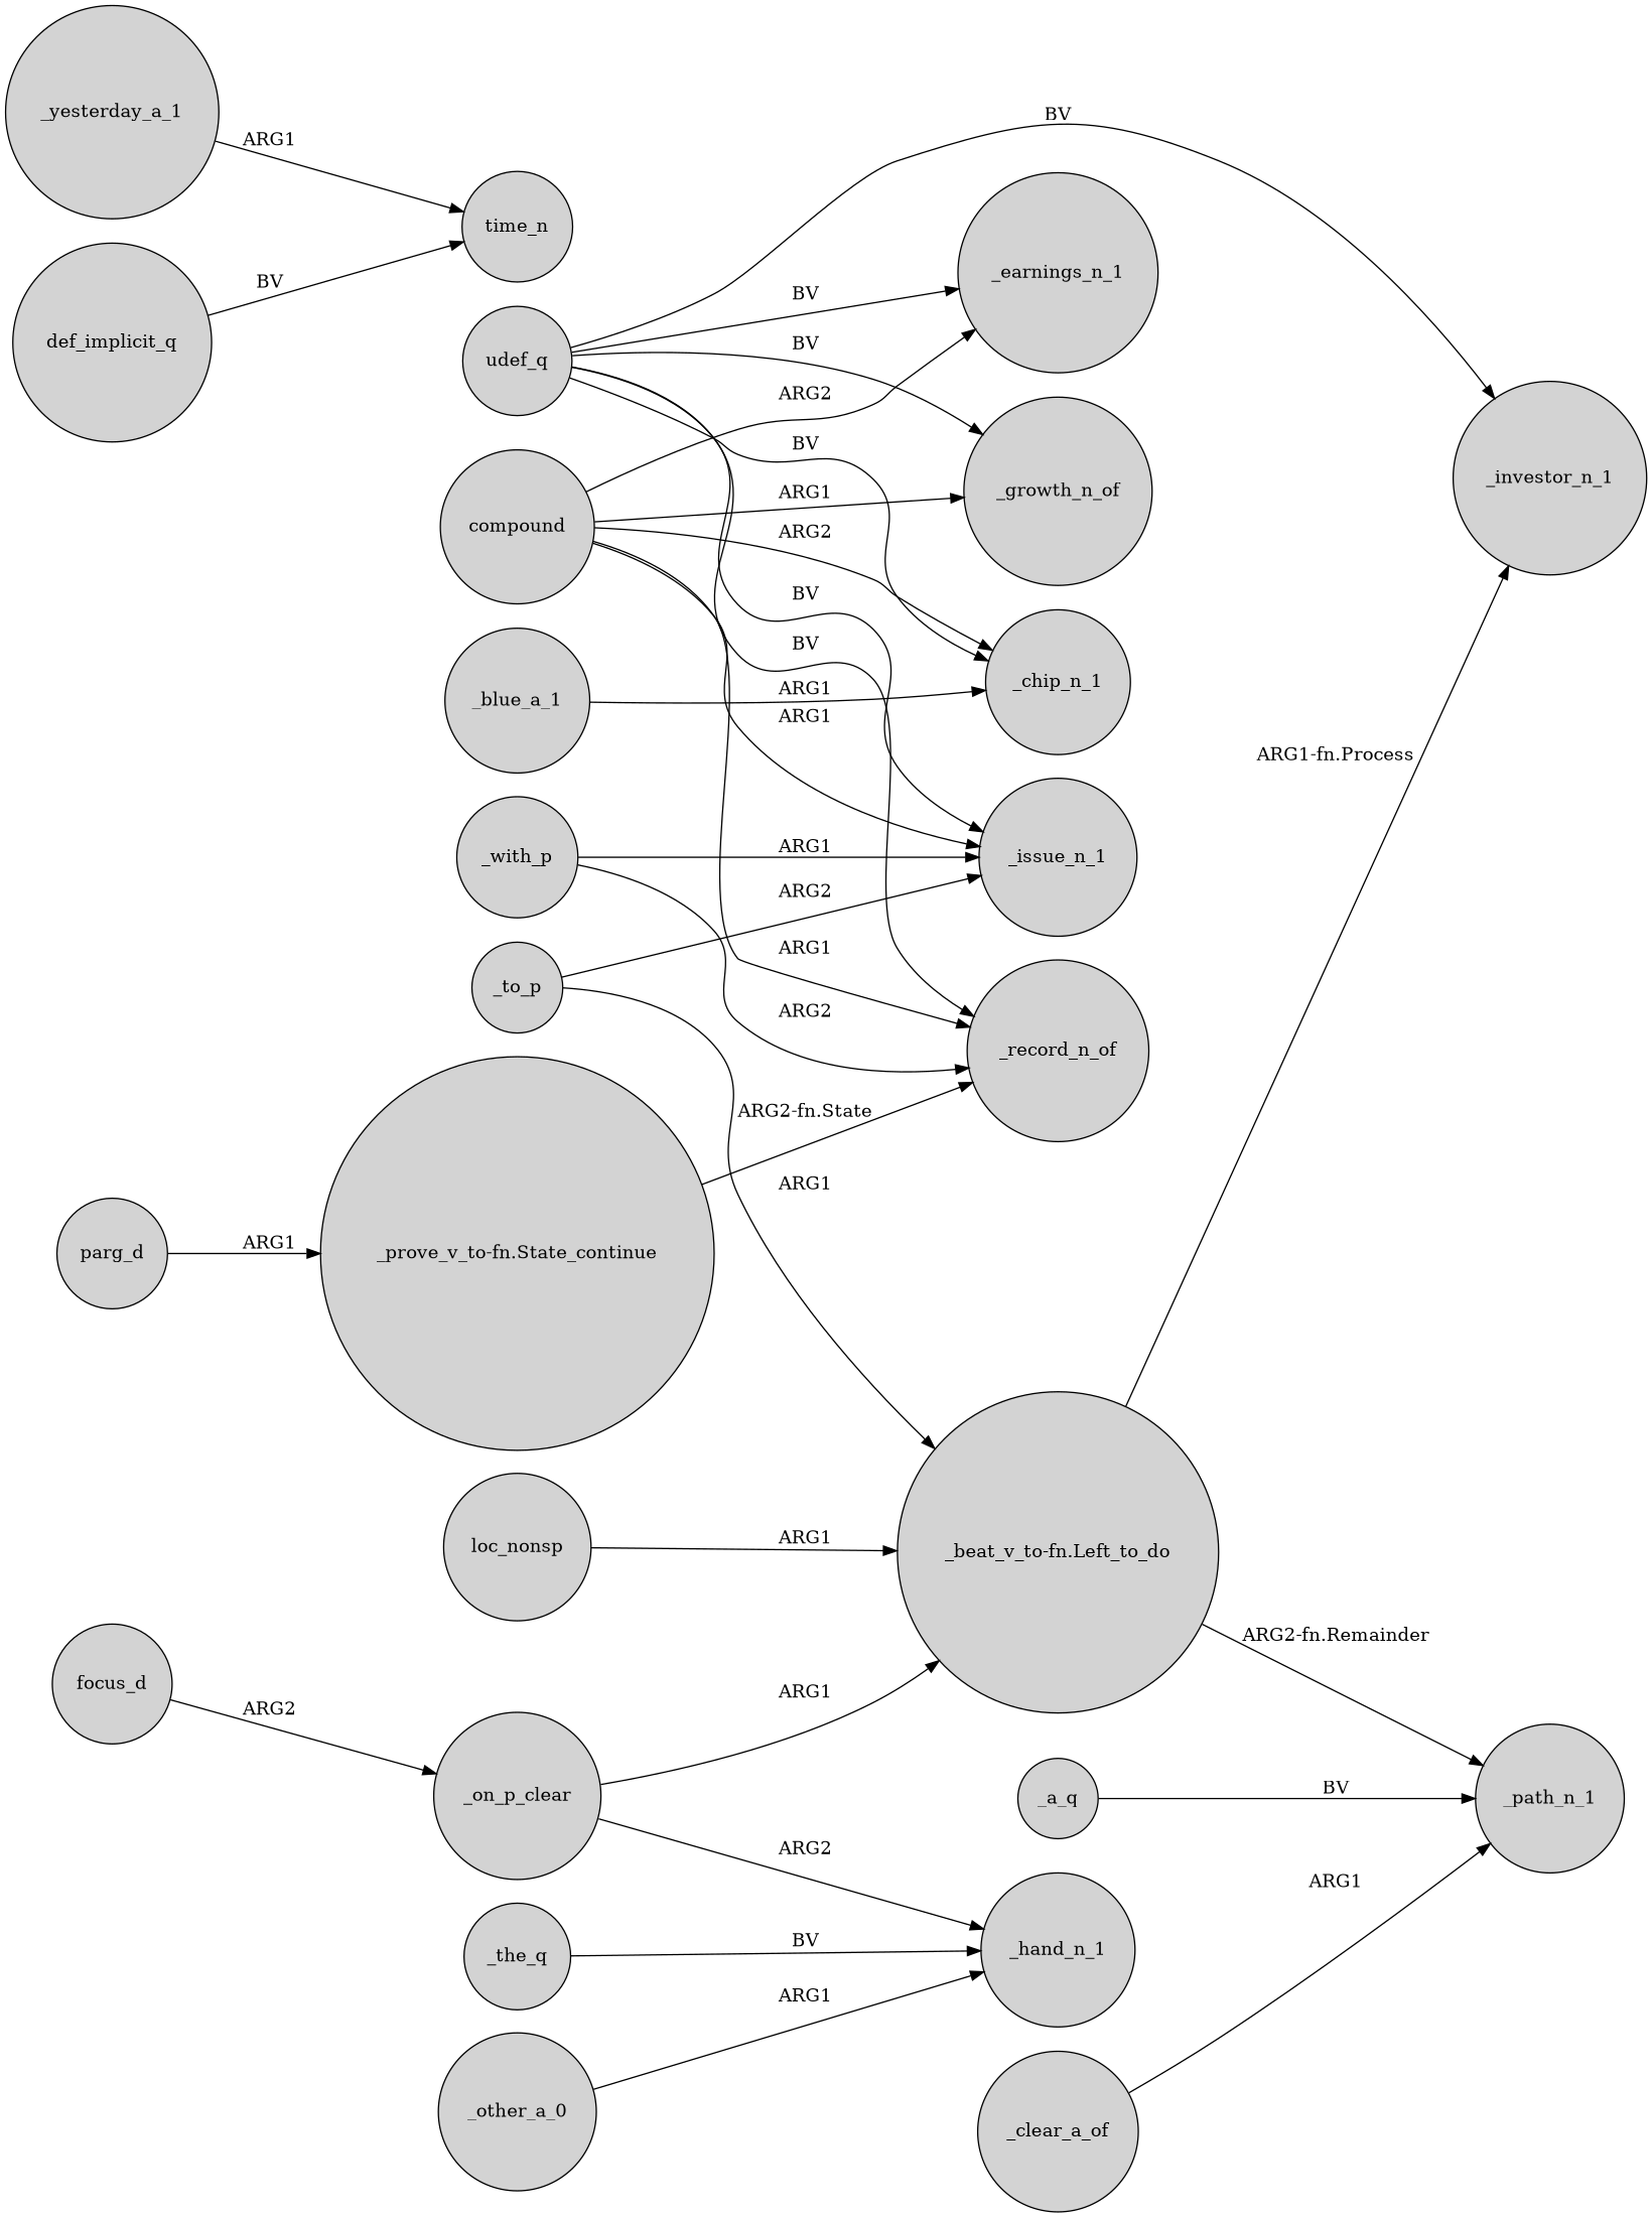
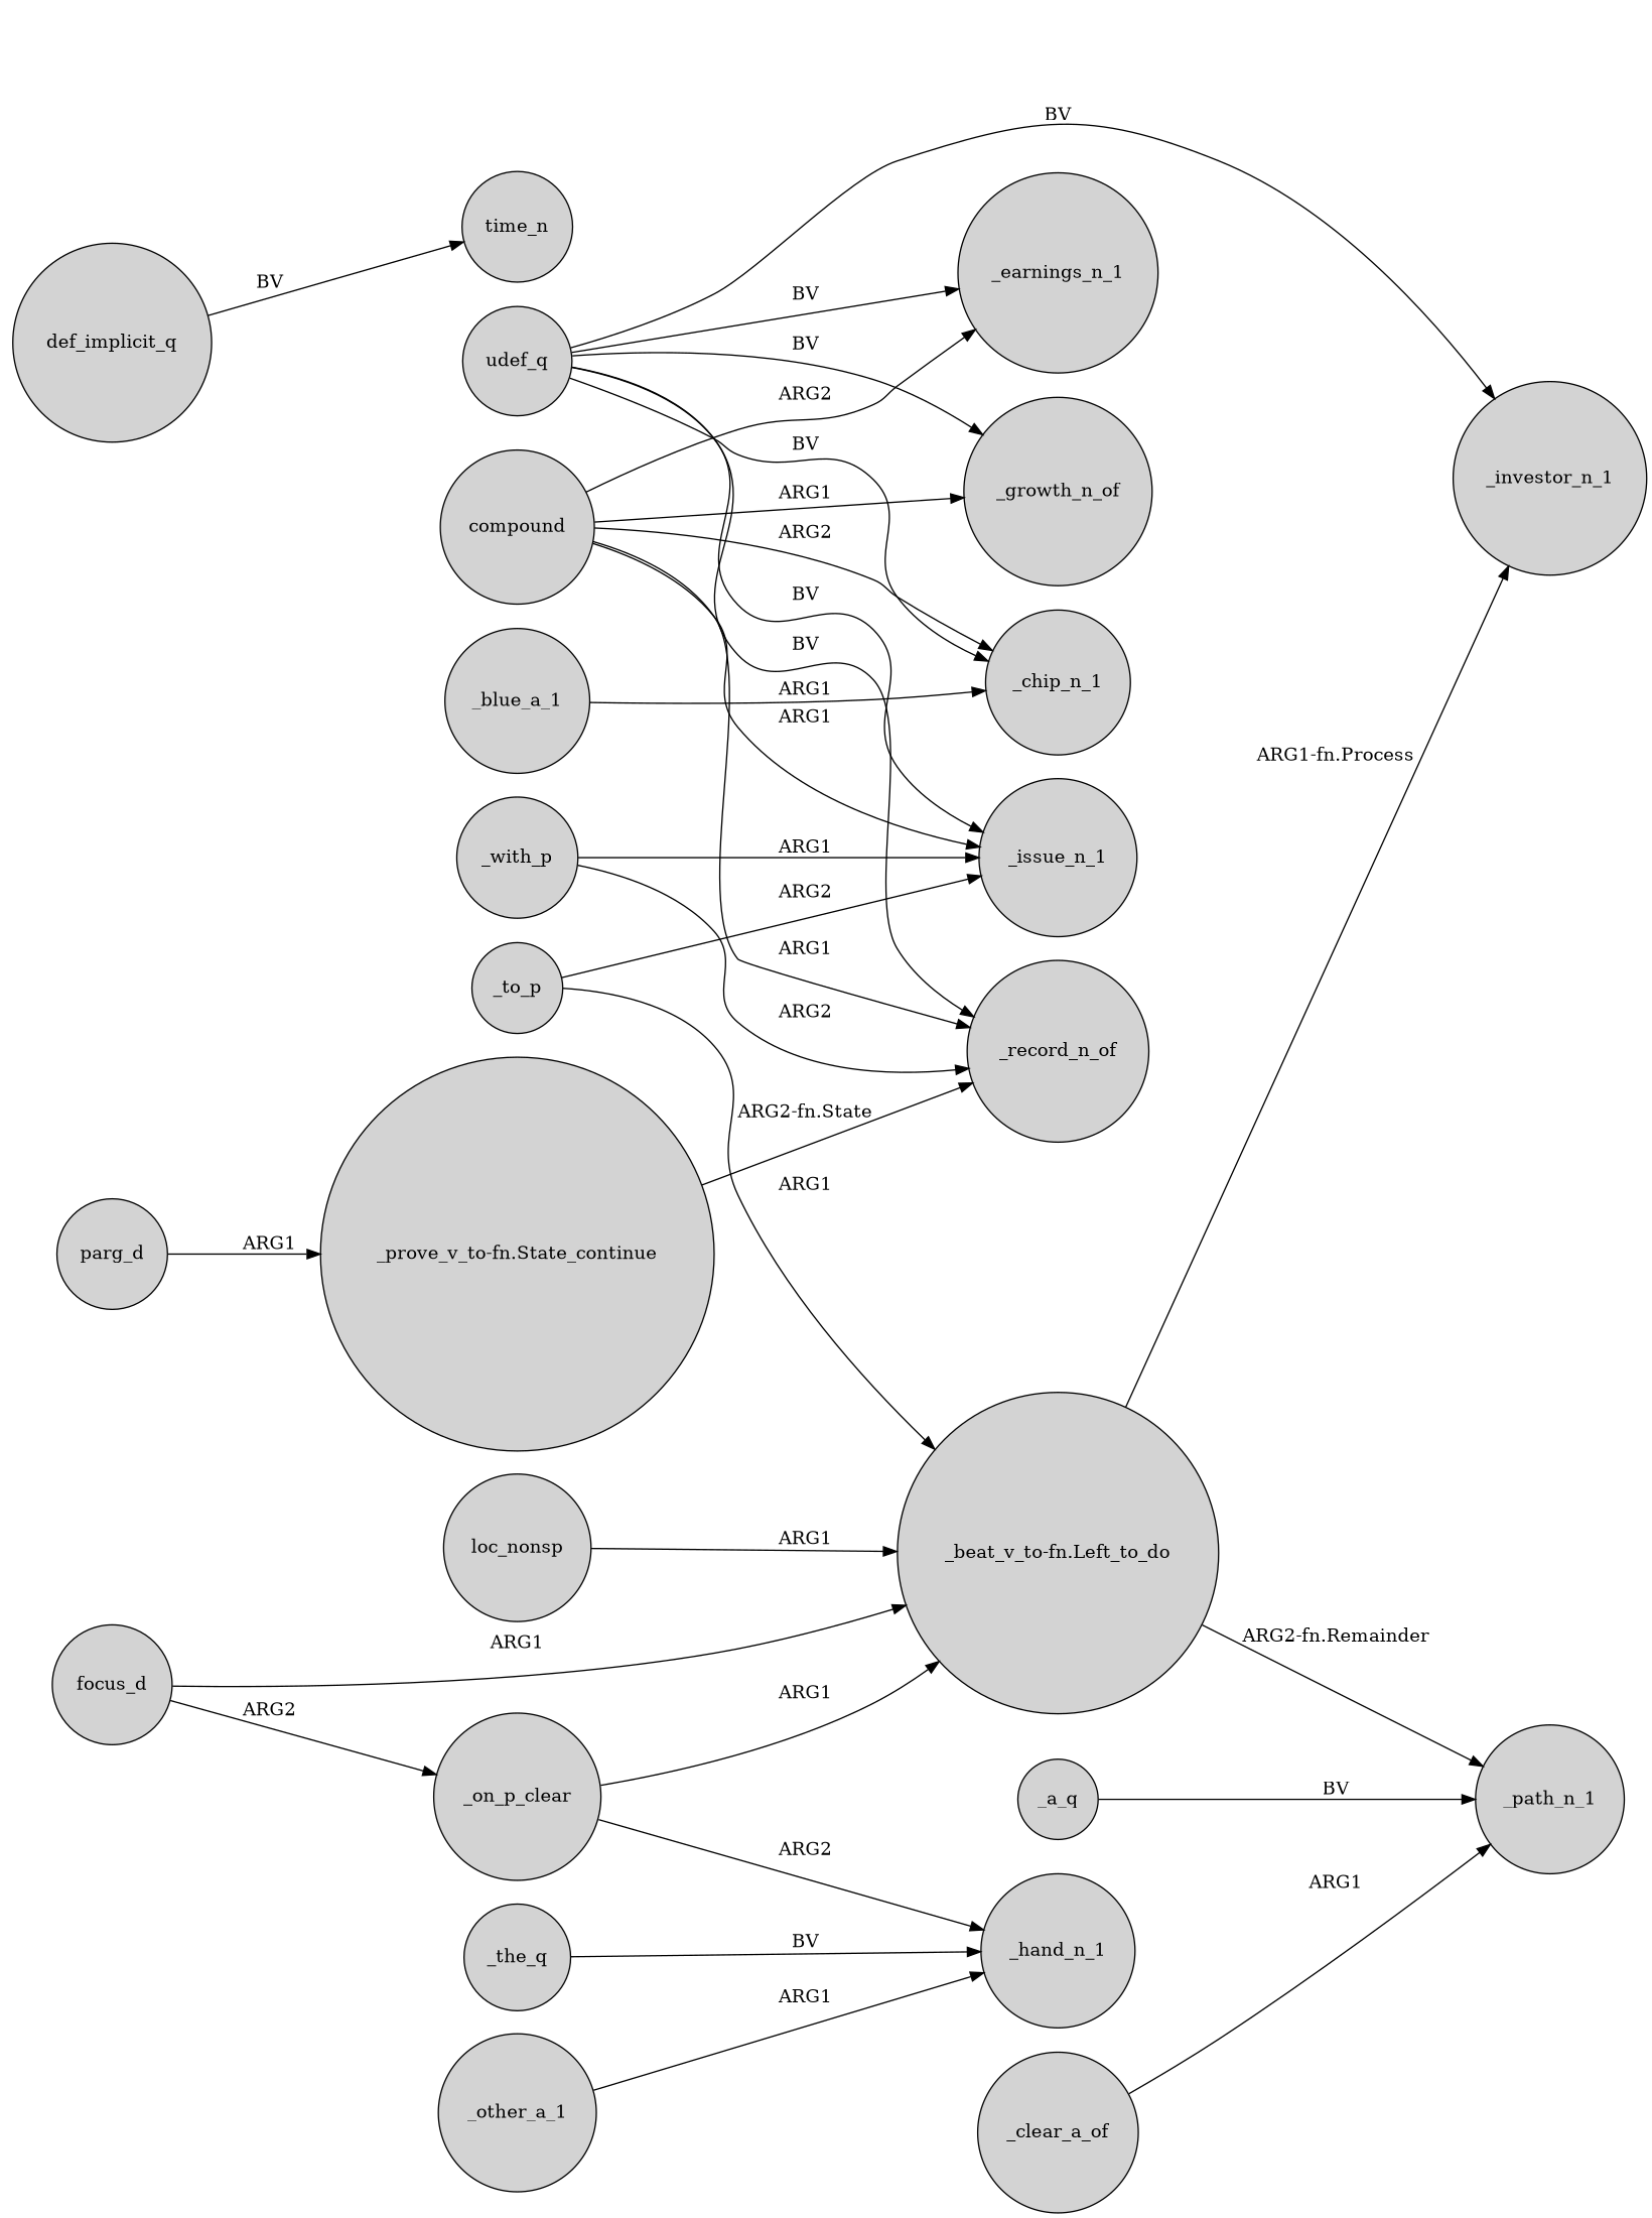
  digraph {
    rankdir=LR
    node [shape=circle style=filled]
    _a_q
    _path_n_1
    udef_q
    _record_n_of
    _issue_n_1
    _earnings_n_1
    _chip_n_1
    _growth_n_of
    _investor_n_1
    compound
    _to_p
    "_beat_v_to-fn.Left_to_do"
-   _other_a_1 [label=_other_a_0]
+   _other_a_1
    _hand_n_1
    "_prove_v_to-fn.State_continue"
-   _yesterday_a_1
    time_n
    _with_p
    parg_d
    focus_d
    n21 [label=_on_p_clear]
    _blue_a_1
    _the_q
    _clear_a_of
    loc_nonsp
    def_implicit_q
    _a_q -> _path_n_1 [label=BV]
    udef_q -> _record_n_of [label=BV]
    udef_q -> _issue_n_1 [label=BV]
    udef_q -> _earnings_n_1 [label=BV]
    udef_q -> _chip_n_1 [label=BV]
    udef_q -> _growth_n_of [label=BV]
    udef_q -> _investor_n_1 [label=BV]
    compound -> _record_n_of [label=ARG1]
    compound -> _issue_n_1 [label=ARG1]
    compound -> _earnings_n_1 [label=ARG2]
    compound -> _chip_n_1 [label=ARG2]
    compound -> _growth_n_of [label=ARG1]
    _to_p -> _issue_n_1 [label=ARG2]
    _to_p -> "_beat_v_to-fn.Left_to_do" [label=ARG1]
    "_beat_v_to-fn.Left_to_do" -> _path_n_1 [label="ARG2-fn.Remainder"]
    "_beat_v_to-fn.Left_to_do" -> _investor_n_1 [label="ARG1-fn.Process"]
    _other_a_1 -> _hand_n_1 [label=ARG1]
    "_prove_v_to-fn.State_continue" -> _record_n_of [label="ARG2-fn.State"]
-   _yesterday_a_1 -> time_n [label=ARG1]
    _with_p -> _record_n_of [label=ARG2]
    _with_p -> _issue_n_1 [label=ARG1]
    parg_d -> "_prove_v_to-fn.State_continue" [label=ARG1]
+   focus_d -> "_beat_v_to-fn.Left_to_do" [label=ARG1]
    focus_d -> n21 [label=ARG2]
    n21 -> "_beat_v_to-fn.Left_to_do" [label=ARG1]
    n21 -> _hand_n_1 [label=ARG2]
    _blue_a_1 -> _chip_n_1 [label=ARG1]
    _the_q -> _hand_n_1 [label=BV]
    _clear_a_of -> _path_n_1 [label=ARG1]
    loc_nonsp -> "_beat_v_to-fn.Left_to_do" [label=ARG1]
    def_implicit_q -> time_n [label=BV]
  }
